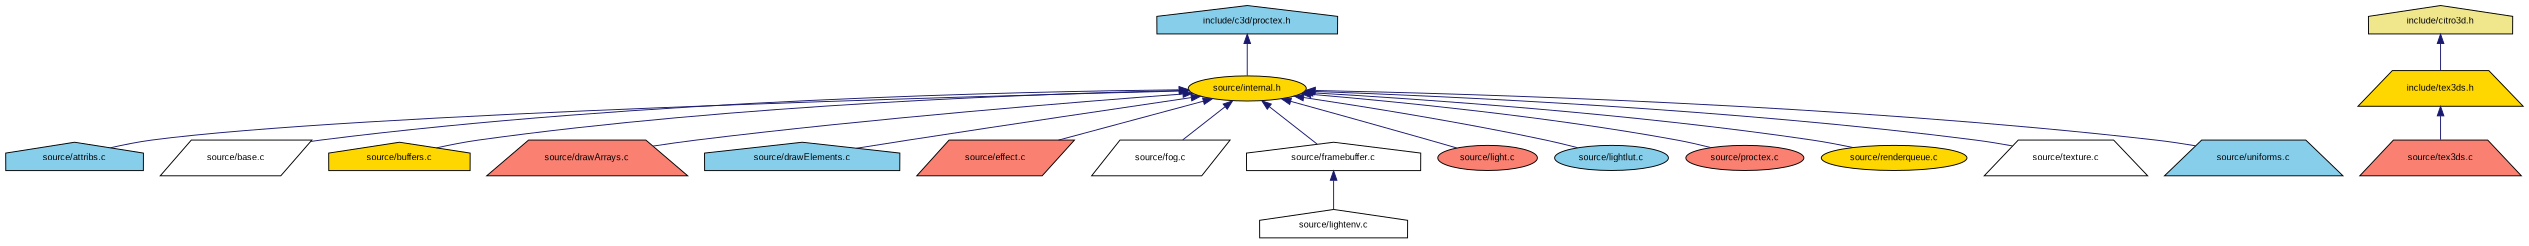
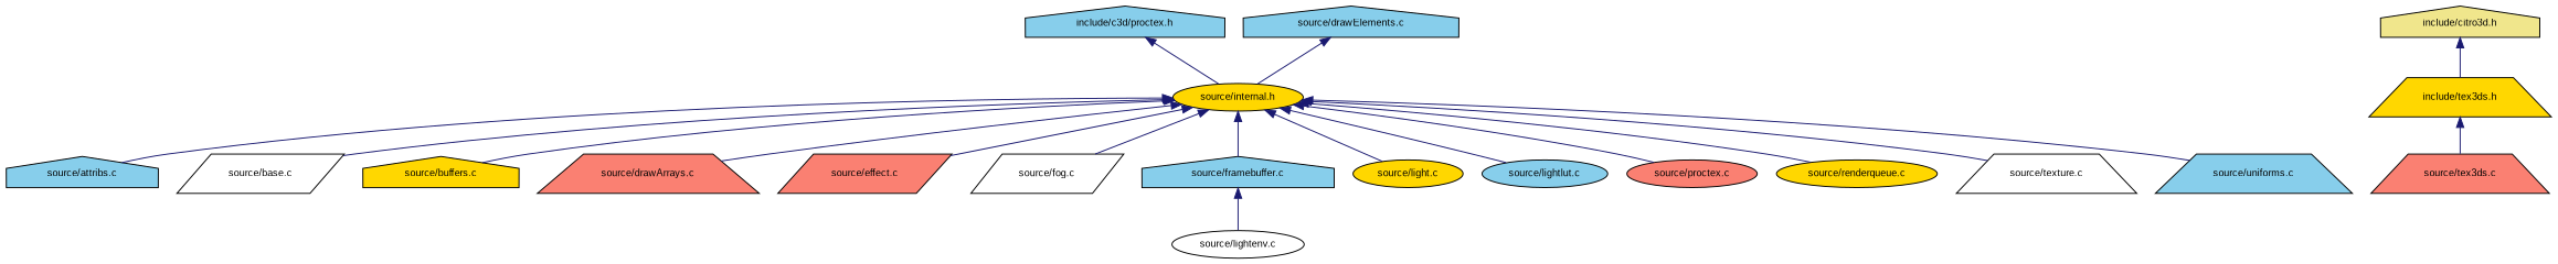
  digraph {
    fontname="Liberation Sans"
    node [color=black fillcolor=skyblue fontname="Liberation Sans" fontsize=10 shape=house style=filled]
    edge [color=midnightblue dir=back fontname="Liberation Sans" fontsize=10 labelfontname=Helvetica labelfontsize=10 style=solid]
    n1 [fontcolor=black height=0.2 label="include/c3d/proctex.h" width=0.4]
    n2 [fillcolor=gold height=0.2 label="source/internal.h" shape=ellipse width=0.4]
    n3 [fillcolor=khaki height=0.2 label="include/citro3d.h" width=0.4]
    n4 [fillcolor=gold height=0.2 label="include/tex3ds.h" shape=trapezium width=0.4]
    n5 [height=0.2 label="source/attribs.c" width=0.4]
    n6 [fillcolor=white height=0.2 label="source/base.c" shape=parallelogram width=0.4]
    n7 [fillcolor=gold height=0.2 label="source/buffers.c" width=0.4]
    n8 [fillcolor=salmon height=0.2 label="source/drawArrays.c" shape=trapezium width=0.4]
    n9 [height=0.2 label="source/drawElements.c" width=0.4]
    n10 [fillcolor=salmon height=0.2 label="source/effect.c" shape=parallelogram width=0.4]
    n11 [fillcolor=white height=0.2 label="source/fog.c" shape=parallelogram width=0.4]
-   n12 [fillcolor=white height=0.2 label="source/framebuffer.c" width=0.4]
-   n13 [fillcolor=salmon height=0.2 label="source/light.c" shape=ellipse width=0.4]
+   n12 [height=0.2 label="source/framebuffer.c" width=0.4]
+   n13 [fillcolor=gold height=0.2 label="source/light.c" shape=ellipse width=0.4]
    n14 [height=0.2 label="source/lightlut.c" shape=ellipse width=0.4]
    n15 [fillcolor=salmon height=0.2 label="source/proctex.c" shape=ellipse width=0.4]
    n16 [fillcolor=gold height=0.2 label="source/renderqueue.c" shape=ellipse width=0.4]
    n17 [fillcolor=white height=0.2 label="source/texture.c" shape=trapezium width=0.4]
    n18 [height=0.2 label="source/uniforms.c" shape=trapezium width=0.4]
    n19 [fillcolor=salmon height=0.2 label="source/tex3ds.c" shape=trapezium width=0.4]
-   n20 [fillcolor=white height=0.2 label="source/lightenv.c" width=0.4]
+   n20 [fillcolor=white height=0.2 label="source/lightenv.c" shape=ellipse width=0.4]
    n1 -> n2
    n2 -> n5
    n2 -> n6
    n2 -> n7
    n2 -> n8
-   n2 -> n9
+   n9 -> n2
    n2 -> n10
    n2 -> n11
    n2 -> n12
    n2 -> n13
    n2 -> n14
    n2 -> n15
    n2 -> n16
    n2 -> n17
    n2 -> n18
    n3 -> n4
    n4 -> n19
    n12 -> n20
  }
